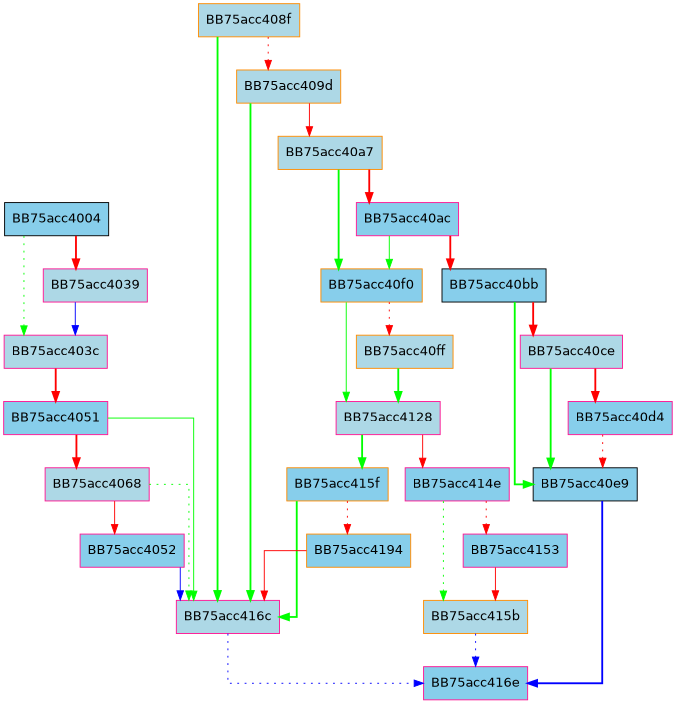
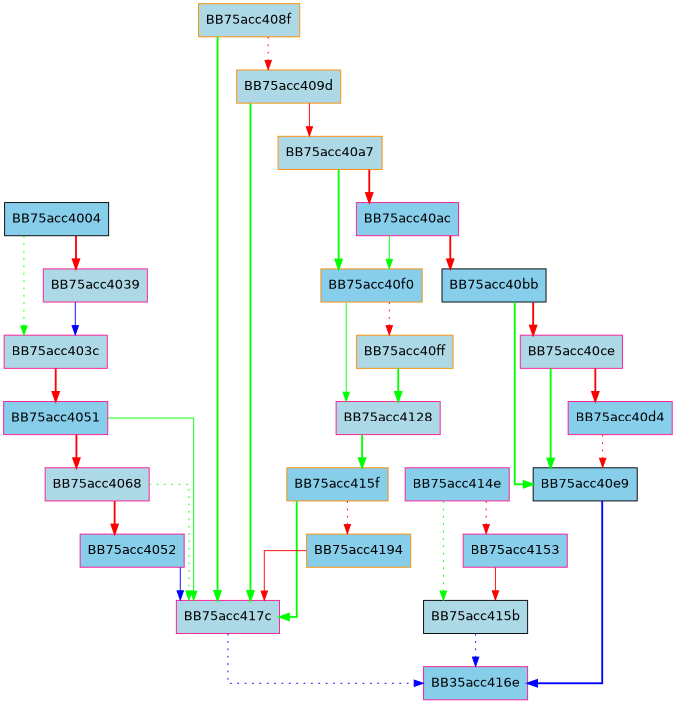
  digraph {
    fontname="DejaVu Sans"
    splines=ortho
    node [color=deeppink fillcolor=skyblue fontname="DejaVu Sans" shape=box style=filled]
    edge [color=red fontname="DejaVu Sans" style=bold]
    BB75acc4004 [color=black]
    BB75acc403c [fillcolor=lightblue]
    BB75acc4039 [fillcolor=lightblue]
    BB75acc4051
    BB75acc408f [color=darkorange fillcolor=lightblue]
-   BB75acc416c [fillcolor=lightblue]
+   BB75acc416c [fillcolor=lightblue label=BB75acc417c]
    BB75acc409d [color=darkorange fillcolor=lightblue]
    BB75acc4068 [fillcolor=lightblue]
-   BB75acc416e
+   BB75acc416e [label=BB35acc416e]
    BB75acc40a7 [color=darkorange fillcolor=lightblue]
    n11 [label=BB75acc4052]
    BB75acc40f0 [color=darkorange]
    BB75acc40ac
    BB75acc4128 [fillcolor=lightblue]
    BB75acc40ff [color=darkorange fillcolor=lightblue]
    BB75acc40bb [color=black]
    BB75acc415f [color=darkorange]
    BB75acc414e
    BB75acc40e9 [color=black]
    BB75acc40ce [fillcolor=lightblue]
    BB75acc40d4
    n22 [color=darkorange label=BB75acc4194]
-   BB75acc415b [color=darkorange fillcolor=lightblue]
+   BB75acc415b [color=black fillcolor=lightblue]
    BB75acc4153
    BB75acc4004 -> BB75acc403c [color=green style=dotted]
    BB75acc4004 -> BB75acc4039
    BB75acc403c -> BB75acc4051
    BB75acc4039 -> BB75acc403c [color=blue style=solid]
    BB75acc4051 -> BB75acc416c [color=green style=solid]
    BB75acc4051 -> BB75acc4068
    BB75acc408f -> BB75acc416c [color=green]
    BB75acc408f -> BB75acc409d [style=dotted]
    BB75acc416c -> BB75acc416e [color=blue style=dotted]
    BB75acc409d -> BB75acc416c [color=green]
    BB75acc409d -> BB75acc40a7 [style=solid]
    BB75acc4068 -> BB75acc416c [color=green style=dotted]
-   BB75acc4068 -> n11 [style=solid]
+   BB75acc4068 -> n11
    BB75acc40a7 -> BB75acc40f0 [color=green]
    BB75acc40a7 -> BB75acc40ac
    n11 -> BB75acc416c [color=blue style=solid]
    BB75acc40f0 -> BB75acc4128 [color=green style=solid]
    BB75acc40f0 -> BB75acc40ff [style=dotted]
    BB75acc40ac -> BB75acc40f0 [color=green style=solid]
    BB75acc40ac -> BB75acc40bb
    BB75acc4128 -> BB75acc415f [color=green]
-   BB75acc4128 -> BB75acc414e [style=solid]
    BB75acc40ff -> BB75acc4128 [color=green]
    BB75acc40bb -> BB75acc40e9 [color=green]
    BB75acc40bb -> BB75acc40ce
    BB75acc415f -> BB75acc416c [color=green]
    BB75acc415f -> n22 [style=dotted]
    BB75acc414e -> BB75acc415b [color=green style=dotted]
    BB75acc414e -> BB75acc4153 [style=dotted]
    BB75acc40e9 -> BB75acc416e [color=blue]
    BB75acc40ce -> BB75acc40e9 [color=green]
    BB75acc40ce -> BB75acc40d4
    BB75acc40d4 -> BB75acc40e9 [style=dotted]
    n22 -> BB75acc416c [style=solid]
    BB75acc415b -> BB75acc416e [color=blue style=dotted]
    BB75acc4153 -> BB75acc415b [style=solid]
  }
